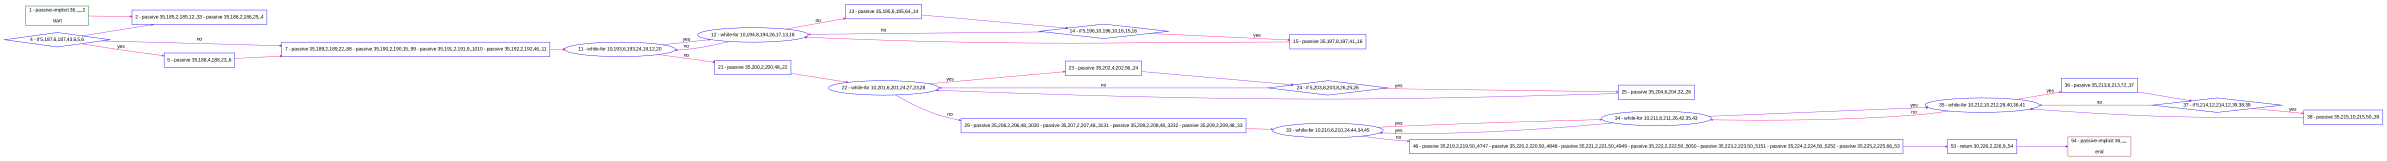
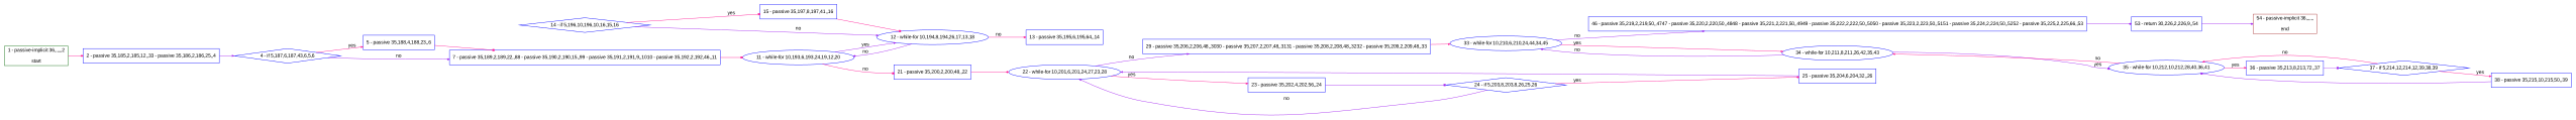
  digraph {
    bgcolor=white
    compound=true
    fillcolor="#FFFFCC"
    fontname=Arial
    fontsize=12
    pack=true
    packmode=clust
    rankdir=LR
    style="rounded,filled"
    node [color="#0000ff" compound=true fillcolor="#ffffff" fixedsize=false fontname=Arial fontsize=12 node_initialized=no shape=box style=filled]
    edge [arrowhead=normal arrowsize=0.5 arrowtail=none color=purple compound=true dir=forward fontcolor=black fontname=Arial fontsize=12]
    n1 [label="2 - passive 35,185,2,185,12,,33 - passive 35,186,2,186,25,,4"]
    n2 [label="4 - if 5,187,6,187,43,6,5,6" shape=diamond]
    n3 [label="5 - passive 35,188,4,188,23,,6"]
    n4 [label="7 - passive 35,189,2,189,22,,88 - passive 35,190,2,190,15,,99 - passive 35,191,2,191,9,,1010 - passive 35,192,2,192,46,,11"]
    n5 [color="#006400" label="1 - passive-implicit 36,,,,,,2\n\nstart"]
    n6 [label="11 - while-for 10,193,6,193,24,19,12,20" shape=oval]
    n7 [label="12 - while-for 10,194,8,194,26,17,13,18" shape=oval]
    n8 [label="21 - passive 35,200,2,200,48,,22"]
    n9 [label="13 - passive 35,195,6,195,64,,14"]
    n10 [label="22 - while-for 10,201,6,201,24,27,23,28" shape=oval]
    n11 [label="14 - if 5,196,10,196,10,16,15,16" shape=diamond]
    n12 [label="23 - passive 35,202,4,202,56,,24"]
    n13 [label="29 - passive 35,206,2,206,48,,3030 - passive 35,207,2,207,48,,3131 - passive 35,208,2,208,48,,3232 - passive 35,209,2,209,48,,33"]
    n14 [label="15 - passive 35,197,8,197,41,,16"]
    n15 [label="24 - if 5,203,8,203,8,26,25,26" shape=diamond]
    n16 [label="33 - while-for 10,210,6,210,24,44,34,45" shape=oval]
    n17 [label="25 - passive 35,204,6,204,32,,26"]
    n18 [label="34 - while-for 10,211,8,211,26,42,35,43" shape=oval]
    n19 [label="46 - passive 35,219,2,219,50,,4747 - passive 35,220,2,220,50,,4848 - passive 35,221,2,221,50,,4949 - passive 35,222,2,222,50,,5050 - passive 35,223,2,223,50,,5151 - passive 35,224,2,224,50,,5252 - passive 35,225,2,225,66,,53"]
    n20 [label="35 - while-for 10,212,10,212,28,40,36,41" shape=oval]
    n21 [label="53 - return 30,226,2,226,9,,54"]
    n22 [label="36 - passive 35,213,8,213,72,,37"]
    n23 [color="#a52a2a" label="54 - passive-implicit 36,,,,,,\n\nend"]
    n24 [label="37 - if 5,214,12,214,12,39,38,39" shape=diamond]
    n25 [label="38 - passive 35,215,10,215,50,,39"]
-   n2 -> n1
+   n1 -> n2
    n2 -> n3 [color=deeppink label=yes]
    n2 -> n4 [arrowhead=diamond label=no]
    n3 -> n4 [arrowhead=box color=deeppink]
    n4 -> n6 [arrowhead=box color=deeppink]
    n5 -> n1 [arrowhead=diamond color=deeppink]
    n6 -> n7 [label=yes]
    n6 -> n8 [arrowhead=box color=deeppink label=no]
    n7 -> n6 [arrowhead=diamond label=no]
    n7 -> n9 [arrowhead=diamond color=deeppink label=no]
    n8 -> n10 [arrowhead=diamond color=deeppink]
-   n9 -> n11 [arrowhead=box]
    n10 -> n12 [color=deeppink label=yes]
    n10 -> n13 [label=no]
    n11 -> n7 [label=no]
    n11 -> n14 [arrowhead=box color=deeppink label=yes]
    n12 -> n15 [arrowhead=box]
    n13 -> n16 [color=deeppink]
    n14 -> n7 [arrowhead=box color=deeppink]
    n15 -> n10 [label=no]
    n15 -> n17 [arrowhead=diamond color=deeppink label=yes]
    n16 -> n18 [color=deeppink label=yes]
    n16 -> n19 [label=no]
    n17 -> n10
-   n18 -> n16 [arrowhead=diamond label=yes]
+   n18 -> n16 [arrowhead=diamond label=no]
    n18 -> n20 [arrowhead=box label=yes]
    n19 -> n21 [arrowhead=diamond]
    n20 -> n18 [color=deeppink label=no]
    n20 -> n22 [color=deeppink label=yes]
    n21 -> n23 [arrowhead=diamond]
    n22 -> n24 [arrowhead=box]
    n24 -> n20 [color=deeppink label=no]
    n24 -> n25 [color=deeppink label=yes]
    n25 -> n20 [arrowhead=box]
  }
